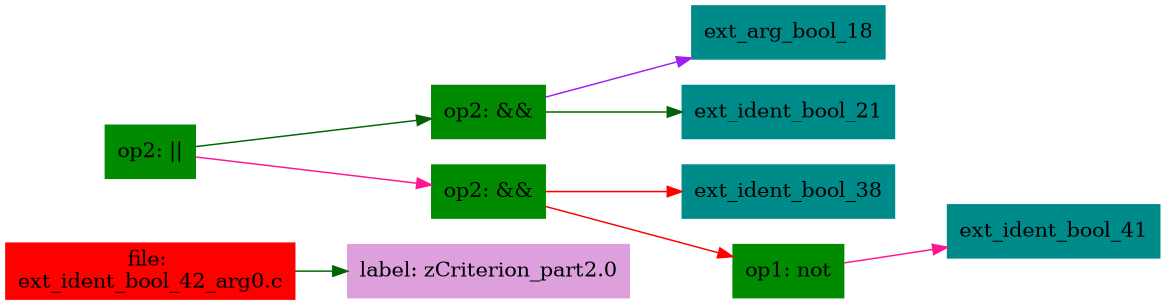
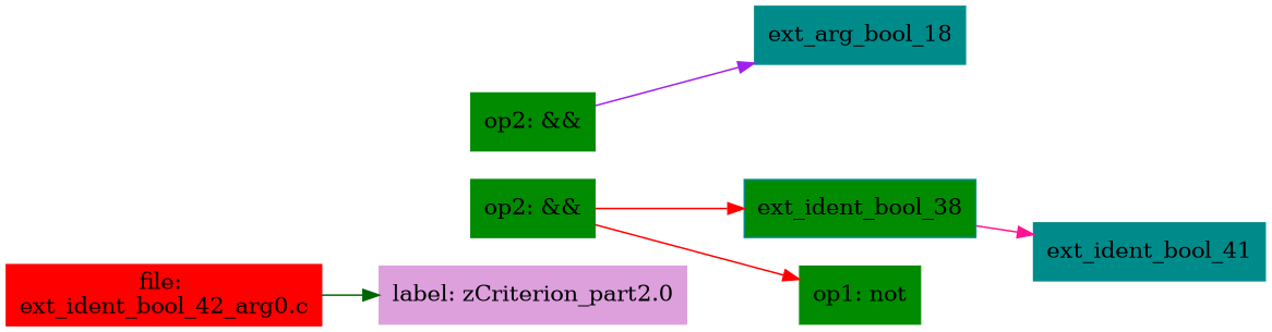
  digraph {
    rankdir=LR
    node [color=green4 shape=box style=filled]
    edge [color=darkgreen]
    n1 [color=red label="file: \next_ident_bool_42_arg0.c"]
    n2 [color=plum label="label: zCriterion_part2.0"]
-   n3 [label="op2: ||"]
    n4 [label="op2: &&"]
    n5 [label="op2: &&"]
    n6 [color=cyan4 label=ext_arg_bool_18]
-   n7 [color=cyan4 label=ext_ident_bool_21]
-   n8 [color=cyan4 label=ext_ident_bool_38]
+   n8 [color=cyan4 label=ext_ident_bool_38 fillcolor=green4]
    n9 [label="op1: not"]
    n10 [color=cyan4 label=ext_ident_bool_41]
    n1 -> n2
-   n3 -> n4
-   n3 -> n5 [color=deeppink]
    n4 -> n6 [color=purple]
-   n4 -> n7
    n5 -> n8 [color=red]
    n5 -> n9 [color=red]
-   n9 -> n10 [color=deeppink]
+   n8 -> n10 [color=deeppink]
  }
